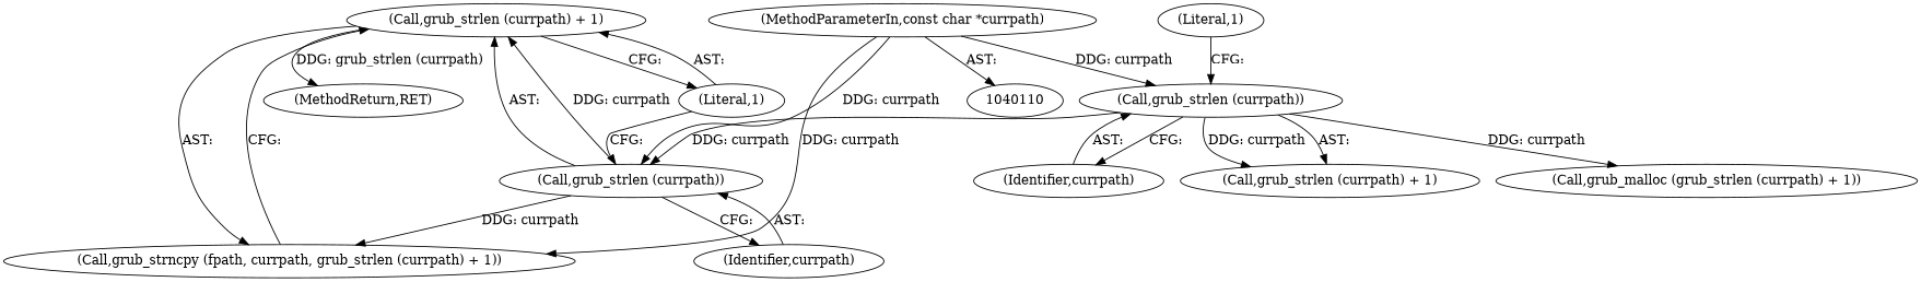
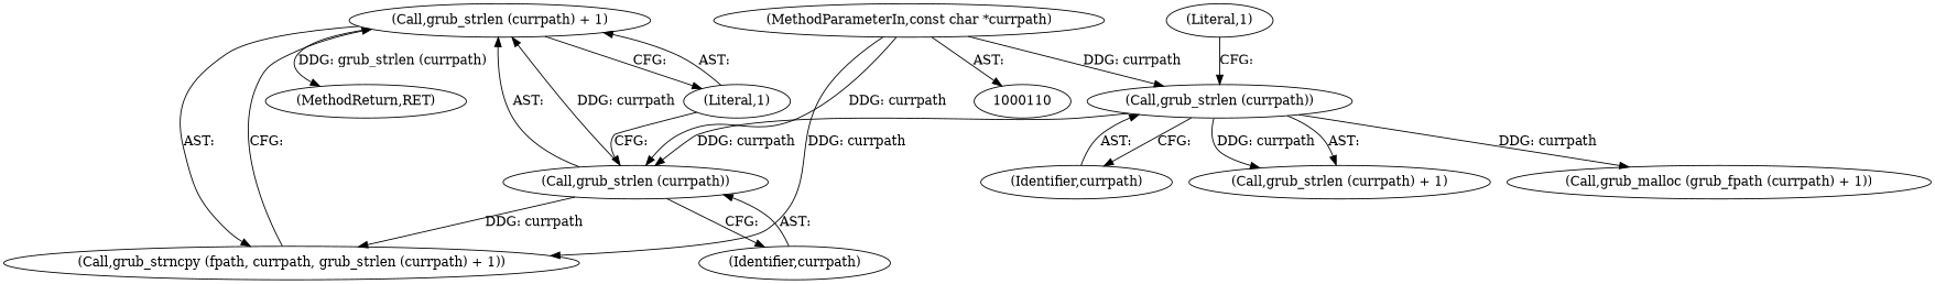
  digraph {
    n1 [label="(Call,grub_strlen (currpath) + 1)"]
    n2 [label="(MethodReturn,RET)"]
    n3 [label="(Call,grub_strncpy (fpath, currpath, grub_strlen (currpath) + 1))"]
    n4 [label="(Literal,1)"]
    n5 [label="(Call,grub_strlen (currpath))"]
    n6 [label="(Identifier,currpath)"]
    n7 [label="(Call,grub_strlen (currpath))"]
    n8 [label="(Identifier,currpath)"]
    n9 [label="(Call,grub_strlen (currpath) + 1)"]
-   n10 [label="(Call,grub_malloc (grub_strlen (currpath) + 1))"]
+   n10 [label="(Call,grub_malloc (grub_fpath (currpath) + 1))"]
    n11 [label="(MethodParameterIn,const char *currpath)"]
-   1000110 [label=1040110]
+   1000110
    n13 [label="(Literal,1)"]
    n1 -> n2 [label="DDG: grub_strlen (currpath)"]
    n1 -> n3 [label="AST: "]
    n1 -> n4 [label="CFG: "]
    n3 -> n1 [label="CFG: "]
    n4 -> n1 [label="AST: "]
    n4 -> n5 [label="CFG: "]
    n5 -> n1 [label="AST: "]
    n5 -> n1 [label="DDG: currpath"]
    n5 -> n3 [label="DDG: currpath"]
    n5 -> n6 [label="CFG: "]
    n6 -> n5 [label="AST: "]
    n7 -> n5 [label="DDG: currpath"]
    n7 -> n8 [label="CFG: "]
    n7 -> n9 [label="AST: "]
    n7 -> n9 [label="DDG: currpath"]
    n7 -> n10 [label="DDG: currpath"]
    n8 -> n7 [label="AST: "]
    n11 -> n3 [label="DDG: currpath"]
    n11 -> n5 [label="DDG: currpath"]
    n11 -> n7 [label="DDG: currpath"]
    n11 -> 1000110 [label="AST: "]
    n13 -> n7 [label="CFG: "]
  }
